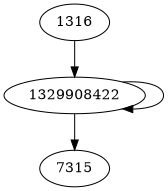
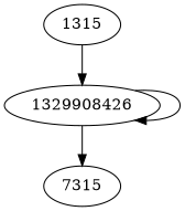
  digraph {
-   1329908426 [label=1329908422]
+   1329908426
    n2 [label=7315]
-   1316
+   1316 [label=1315]
    1329908426 -> 1329908426
    1329908426 -> n2
    1316 -> 1329908426
  }
